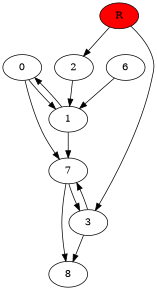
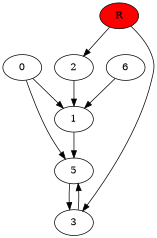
  digraph {
    n1 [label=0]
    1
-   5 [label=7]
+   5
    3
-   8
    2
    6
    R [fillcolor="#ff0000" style=filled]
    n1 -> 1
    n1 -> 5
-   1 -> n1
    1 -> 5
    5 -> 3
-   5 -> 8
    3 -> 5
-   3 -> 8
    2 -> 1
    6 -> 1
    R -> 3
    R -> 2
  }
